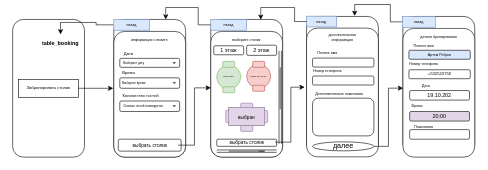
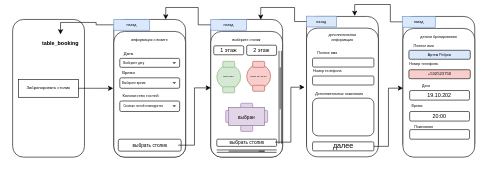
  <mxCell id="0" />
  <mxCell id="1" parent="0" />
  <mxCell id="2" value="" style="rounded=1;whiteSpace=wrap;html=1;" vertex="1" parent="1"><mxGeometry x="20" y="26" width="120" height="230" as="geometry" /></mxCell>
  <mxCell id="3" value="table_booking" style="text;html=1;align=center;verticalAlign=middle;whiteSpace=wrap;rounded=0;fontStyle=1;fontSize=9;" vertex="1" parent="1"><mxGeometry x="70" y="51" width="60" height="30" as="geometry" /></mxCell>
  <mxCell id="4" value="" style="rounded=0;whiteSpace=wrap;html=1;" vertex="1" parent="1"><mxGeometry x="30" y="126" width="100" height="30" as="geometry" /></mxCell>
  <mxCell id="5" value="Забронировать столик" style="text;html=1;align=center;verticalAlign=middle;whiteSpace=wrap;rounded=0;fontSize=7;" vertex="1" parent="1"><mxGeometry x="30" y="126" width="100" height="30" as="geometry" /></mxCell>
  <mxCell id="6" value="" style="rounded=1;whiteSpace=wrap;html=1;" vertex="1" parent="1"><mxGeometry x="351" y="26" width="120" height="230" as="geometry" /></mxCell>
  <mxCell id="7" value="" style="rounded=1;whiteSpace=wrap;html=1;" vertex="1" parent="1"><mxGeometry x="351" y="46" width="120" height="210" as="geometry" /></mxCell>
  <mxCell id="8" value="назад" style="text;html=1;align=center;verticalAlign=middle;whiteSpace=wrap;rounded=0;fontSize=6;fillColor=#dae8fc;strokeColor=#6c8ebf;" vertex="1" parent="1"><mxGeometry x="351" y="26" width="60" height="18" as="geometry" /></mxCell>
  <mxCell id="9" value="выберите столик" style="text;html=1;align=center;verticalAlign=middle;whiteSpace=wrap;rounded=0;fontSize=6;" vertex="1" parent="1"><mxGeometry x="376" y="56" width="70" height="10" as="geometry" /></mxCell>
  <mxCell id="10" value="" style="ellipse;whiteSpace=wrap;html=1;aspect=fixed;fillColor=#f8cecc;strokeColor=#b85450;" vertex="1" parent="1"><mxGeometry x="411" y="101" width="40" height="40" as="geometry" /></mxCell>
  <mxCell id="11" value="" style="rounded=0;whiteSpace=wrap;html=1;fillColor=#d5e8d4;strokeColor=#82b366;" vertex="1" parent="1"><mxGeometry x="381" y="173" width="60" height="30" as="geometry" /></mxCell>
  <mxCell id="12" value="" style="shape=link;html=1;rounded=0;" edge="1" parent="1"><mxGeometry width="100" relative="1" as="geometry"><mxPoint x="361" y="246" as="sourcePoint" /><mxPoint x="461" y="246" as="targetPoint" /></mxGeometry></mxCell>
  <mxCell id="13" value="" style="shape=link;html=1;rounded=0;" edge="1" parent="1"><mxGeometry width="100" relative="1" as="geometry"><mxPoint x="467" y="78.39" as="sourcePoint" /><mxPoint x="467" y="233.61" as="targetPoint" /></mxGeometry></mxCell>
  <mxCell id="14" value="" style="endArrow=none;html=1;rounded=0;" edge="1" parent="1"><mxGeometry width="50" height="50" relative="1" as="geometry"><mxPoint x="467" y="176" as="sourcePoint" /><mxPoint x="467" y="106" as="targetPoint" /></mxGeometry></mxCell>
  <mxCell id="15" value="" style="endArrow=none;html=1;rounded=0;" edge="1" parent="1"><mxGeometry width="50" height="50" relative="1" as="geometry"><mxPoint x="381" y="246" as="sourcePoint" /><mxPoint x="431" y="246" as="targetPoint" /><Array as="points"><mxPoint x="441" y="246" /></Array></mxGeometry></mxCell>
  <mxCell id="16" value="" style="ellipse;whiteSpace=wrap;html=1;aspect=fixed;fillColor=#d5e8d4;strokeColor=#82b366;" vertex="1" parent="1"><mxGeometry x="361" y="102" width="40" height="40" as="geometry" /></mxCell>
  <mxCell id="17" value="" style="rounded=1;whiteSpace=wrap;html=1;" vertex="1" parent="1"><mxGeometry x="189" y="26" width="120" height="230" as="geometry" /></mxCell>
  <mxCell id="18" value="" style="rounded=1;whiteSpace=wrap;html=1;" vertex="1" parent="1"><mxGeometry x="189" y="46" width="120" height="210" as="geometry" /></mxCell>
  <mxCell id="19" style="edgeStyle=orthogonalEdgeStyle;rounded=0;orthogonalLoop=1;jettySize=auto;html=1;entryX=0.5;entryY=0;entryDx=0;entryDy=0;" edge="1" parent="1" source="20" target="3"><mxGeometry relative="1" as="geometry" /></mxCell>
  <mxCell id="20" value="назад" style="text;html=1;align=center;verticalAlign=middle;whiteSpace=wrap;rounded=0;fontSize=6;strokeColor=#6c8ebf;fillColor=#dae8fc;" vertex="1" parent="1"><mxGeometry x="189" y="26" width="60" height="18" as="geometry" /></mxCell>
  <mxCell id="21" value="информация о визите" style="text;html=1;align=center;verticalAlign=middle;whiteSpace=wrap;rounded=0;fontSize=6;" vertex="1" parent="1"><mxGeometry x="214" y="56" width="70" height="10" as="geometry" /></mxCell>
  <mxCell id="22" value="" style="rounded=1;whiteSpace=wrap;html=1;" vertex="1" parent="1"><mxGeometry x="199" y="91" width="100" height="15" as="geometry" /></mxCell>
  <mxCell id="23" value="" style="rounded=1;whiteSpace=wrap;html=1;" vertex="1" parent="1"><mxGeometry x="199" y="123.5" width="100" height="17.5" as="geometry" /></mxCell>
  <mxCell id="24" value="Дата" style="text;html=1;align=center;verticalAlign=middle;whiteSpace=wrap;rounded=0;fontSize=7;" vertex="1" parent="1"><mxGeometry x="189" y="66" width="50" height="36" as="geometry" /></mxCell>
  <mxCell id="25" value="Время" style="text;html=1;align=center;verticalAlign=middle;whiteSpace=wrap;rounded=0;fontSize=7;" vertex="1" parent="1"><mxGeometry x="189" y="101" width="50" height="30" as="geometry" /></mxCell>
  <mxCell id="26" value="" style="triangle;whiteSpace=wrap;html=1;rotation=90;" vertex="1" parent="1"><mxGeometry x="289" y="97" width="2" height="4" as="geometry" /></mxCell>
  <mxCell id="27" value="" style="triangle;whiteSpace=wrap;html=1;rotation=90;" vertex="1" parent="1"><mxGeometry x="289" y="130.25" width="2" height="4" as="geometry" /></mxCell>
  <mxCell id="28" value="Выберите дату&amp;nbsp;" style="text;html=1;align=center;verticalAlign=middle;whiteSpace=wrap;rounded=0;fontSize=5;" vertex="1" parent="1"><mxGeometry x="171" y="85" width="105" height="25" as="geometry" /></mxCell>
  <mxCell id="29" value="Выберите время&amp;nbsp;" style="text;html=1;align=center;verticalAlign=middle;whiteSpace=wrap;rounded=0;fontSize=5;" vertex="1" parent="1"><mxGeometry x="171" y="119.75" width="105" height="25" as="geometry" /></mxCell>
  <mxCell id="30" value="" style="rounded=1;whiteSpace=wrap;html=1;" vertex="1" parent="1"><mxGeometry x="199" y="162.25" width="100" height="17.5" as="geometry" /></mxCell>
  <mxCell id="31" value="Количество гостей" style="text;html=1;align=center;verticalAlign=middle;whiteSpace=wrap;rounded=0;fontSize=7;" vertex="1" parent="1"><mxGeometry x="194" y="138.5" width="80" height="30" as="geometry" /></mxCell>
  <mxCell id="32" value="" style="triangle;whiteSpace=wrap;html=1;rotation=90;" vertex="1" parent="1"><mxGeometry x="289" y="169" width="2" height="4" as="geometry" /></mxCell>
  <mxCell id="33" value="Сколько гостей планируется" style="text;html=1;align=center;verticalAlign=middle;whiteSpace=wrap;rounded=0;fontSize=5;" vertex="1" parent="1"><mxGeometry x="186" y="156" width="105" height="25" as="geometry" /></mxCell>
  <mxCell id="34" value="" style="rounded=1;whiteSpace=wrap;html=1;" vertex="1" parent="1"><mxGeometry x="196.5" y="226" width="105" height="20" as="geometry" /></mxCell>
  <mxCell id="35" value="выбрать столик" style="text;html=1;align=center;verticalAlign=middle;whiteSpace=wrap;rounded=0;fontSize=8;" vertex="1" parent="1"><mxGeometry x="201.5" y="221" width="95" height="30" as="geometry" /></mxCell>
  <mxCell id="36" value="" style="rounded=1;whiteSpace=wrap;html=1;" vertex="1" parent="1"><mxGeometry x="356" y="70" width="50" height="15" as="geometry" /></mxCell>
  <mxCell id="37" value="1 этаж" style="text;html=1;align=center;verticalAlign=middle;whiteSpace=wrap;rounded=0;fontSize=9;" vertex="1" parent="1"><mxGeometry x="351" y="62.5" width="60" height="30" as="geometry" /></mxCell>
  <mxCell id="38" value="" style="rounded=1;whiteSpace=wrap;html=1;" vertex="1" parent="1"><mxGeometry x="411" y="69" width="50" height="17" as="geometry" /></mxCell>
  <mxCell id="39" value="2 этаж" style="text;html=1;align=center;verticalAlign=middle;whiteSpace=wrap;rounded=0;fontSize=9;" vertex="1" parent="1"><mxGeometry x="406" y="64.25" width="60" height="26.5" as="geometry" /></mxCell>
  <mxCell id="40" value="занят до 19:30" style="text;html=1;align=center;verticalAlign=middle;whiteSpace=wrap;rounded=0;fontSize=4;" vertex="1" parent="1"><mxGeometry x="401" y="106" width="60" height="30" as="geometry" /></mxCell>
  <mxCell id="41" value="" style="rounded=1;whiteSpace=wrap;html=1;rotation=-180;fillColor=#d5e8d4;strokeColor=#82b366;" vertex="1" parent="1"><mxGeometry x="371" y="96" width="20" height="10" as="geometry" /></mxCell>
  <mxCell id="42" value="" style="rounded=1;whiteSpace=wrap;html=1;rotation=-181;fillColor=#d5e8d4;strokeColor=#82b366;" vertex="1" parent="1"><mxGeometry x="371" y="138.5" width="20" height="10" as="geometry" /></mxCell>
  <mxCell id="43" value="" style="rounded=1;whiteSpace=wrap;html=1;rotation=-180;fillColor=#f8cecc;strokeColor=#b85450;" vertex="1" parent="1"><mxGeometry x="421" y="96" width="20" height="10" as="geometry" /></mxCell>
  <mxCell id="44" value="" style="rounded=1;whiteSpace=wrap;html=1;rotation=-180;fillColor=#f8cecc;strokeColor=#b85450;" vertex="1" parent="1"><mxGeometry x="421" y="136" width="20" height="10" as="geometry" /></mxCell>
  <mxCell id="45" value="" style="rounded=1;whiteSpace=wrap;html=1;rotation=-180;fillColor=#e1d5e7;strokeColor=#9673a6;" vertex="1" parent="1"><mxGeometry x="401" y="166" width="20" height="10" as="geometry" /></mxCell>
  <mxCell id="46" value="" style="rounded=1;whiteSpace=wrap;html=1;rotation=-180;fillColor=#e1d5e7;strokeColor=#9673a6;" vertex="1" parent="1"><mxGeometry x="401" y="203" width="20" height="10" as="geometry" /></mxCell>
  <mxCell id="47" value="" style="rounded=1;whiteSpace=wrap;html=1;rotation=-90;fillColor=#e1d5e7;strokeColor=#9673a6;" vertex="1" parent="1"><mxGeometry x="371" y="183" width="20" height="10" as="geometry" /></mxCell>
  <mxCell id="48" value="" style="rounded=1;whiteSpace=wrap;html=1;rotation=-90;fillColor=#e1d5e7;strokeColor=#9673a6;" vertex="1" parent="1"><mxGeometry x="431" y="183" width="20" height="10" as="geometry" /></mxCell>
  <mxCell id="49" value="&lt;span style=&quot;font-size: 8px;&quot;&gt;выбран&lt;/span&gt;" style="text;html=1;align=center;verticalAlign=middle;whiteSpace=wrap;rounded=0;fillColor=#e1d5e7;strokeColor=#9673a6;" vertex="1" parent="1"><mxGeometry x="381" y="173" width="60" height="30" as="geometry" /></mxCell>
  <mxCell id="50" value="доступен" style="text;html=1;align=center;verticalAlign=middle;whiteSpace=wrap;rounded=0;fontSize=4;" vertex="1" parent="1"><mxGeometry x="351" y="106" width="60" height="30" as="geometry" /></mxCell>
  <mxCell id="51" value="" style="rounded=1;whiteSpace=wrap;html=1;" vertex="1" parent="1"><mxGeometry x="361" y="226" width="100" height="12" as="geometry" /></mxCell>
  <mxCell id="52" value="выбрать столик" style="text;html=1;align=center;verticalAlign=middle;whiteSpace=wrap;rounded=0;fontSize=8;" vertex="1" parent="1"><mxGeometry x="363.5" y="216" width="95" height="30" as="geometry" /></mxCell>
  <mxCell id="53" value="" style="rounded=1;whiteSpace=wrap;html=1;" vertex="1" parent="1"><mxGeometry x="511" y="21" width="120" height="229.5" as="geometry" /></mxCell>
  <mxCell id="54" value="" style="rounded=1;whiteSpace=wrap;html=1;" vertex="1" parent="1"><mxGeometry x="511" y="40.5" width="120" height="215" as="geometry" /></mxCell>
  <mxCell id="55" value="дополнительная информация" style="text;html=1;align=center;verticalAlign=middle;whiteSpace=wrap;rounded=0;fontSize=6;" vertex="1" parent="1"><mxGeometry x="536" y="50.5" width="70" height="10" as="geometry" /></mxCell>
  <mxCell id="56" value="" style="rounded=1;whiteSpace=wrap;html=1;" vertex="1" parent="1"><mxGeometry x="521" y="90.5" width="102.5" height="15" as="geometry" /></mxCell>
  <mxCell id="57" value="Полное имя" style="text;html=1;align=center;verticalAlign=middle;whiteSpace=wrap;rounded=0;fontSize=6;" vertex="1" parent="1"><mxGeometry x="501" y="66.5" width="90" height="30" as="geometry" /></mxCell>
  <mxCell id="58" value="" style="rounded=1;whiteSpace=wrap;html=1;" vertex="1" parent="1"><mxGeometry x="521" y="120.5" width="102.5" height="15" as="geometry" /></mxCell>
  <mxCell id="59" value="Номер телефона" style="text;html=1;align=center;verticalAlign=middle;whiteSpace=wrap;rounded=0;fontSize=6;" vertex="1" parent="1"><mxGeometry x="501" y="96.5" width="90" height="30" as="geometry" /></mxCell>
  <mxCell id="60" value="" style="rounded=1;whiteSpace=wrap;html=1;" vertex="1" parent="1"><mxGeometry x="521" y="157.5" width="102.5" height="63" as="geometry" /></mxCell>
  <mxCell id="61" value="Дополнительные пожелания" style="text;html=1;align=center;verticalAlign=middle;whiteSpace=wrap;rounded=0;fontSize=6;" vertex="1" parent="1"><mxGeometry x="521" y="135.5" width="90" height="30" as="geometry" /></mxCell>
  <mxCell id="62" value="назад" style="text;html=1;align=center;verticalAlign=middle;whiteSpace=wrap;rounded=0;fontSize=6;fillColor=#dae8fc;strokeColor=#6c8ebf;" vertex="1" parent="1"><mxGeometry x="511" y="20.5" width="50" height="18" as="geometry" /></mxCell>
- <mxCell id="63" value="далее" style="ellipse;whiteSpace=wrap;html=1;" vertex="1" parent="1"><mxGeometry x="521" y="230.5" width="102.5" height="15" as="geometry" /></mxCell>
+ <mxCell id="63" value="далее" style="rounded=1;whiteSpace=wrap;html=1;" vertex="1" parent="1"><mxGeometry x="521" y="230.5" width="102.5" height="15" as="geometry" /></mxCell>
  <mxCell id="64" value="" style="rounded=1;whiteSpace=wrap;html=1;" vertex="1" parent="1"><mxGeometry x="672" y="21" width="120" height="230" as="geometry" /></mxCell>
  <mxCell id="65" value="" style="rounded=1;whiteSpace=wrap;html=1;" vertex="1" parent="1"><mxGeometry x="672" y="41" width="120" height="215" as="geometry" /></mxCell>
  <mxCell id="66" value="детали бронирования" style="text;html=1;align=center;verticalAlign=middle;whiteSpace=wrap;rounded=0;fontSize=6;" vertex="1" parent="1"><mxGeometry x="697" y="51" width="70" height="10" as="geometry" /></mxCell>
  <mxCell id="67" value="Артем Ребрик" style="rounded=1;whiteSpace=wrap;html=1;fontSize=6;fillColor=#dae8fc;" vertex="1" parent="1"><mxGeometry x="682" y="77.5" width="102.5" height="15" as="geometry" /></mxCell>
  <mxCell id="68" value="Полное имя" style="text;html=1;align=center;verticalAlign=middle;whiteSpace=wrap;rounded=0;fontSize=6;" vertex="1" parent="1"><mxGeometry x="662" y="56" width="90" height="30" as="geometry" /></mxCell>
- <mxCell id="69" value="+532523750" style="rounded=1;whiteSpace=wrap;html=1;fontSize=7;" vertex="1" parent="1"><mxGeometry x="682" y="110" width="102.5" height="15" as="geometry" /></mxCell>
+ <mxCell id="69" value="+532523750" style="rounded=1;whiteSpace=wrap;html=1;fontSize=7;fillColor=#f8cecc;" vertex="1" parent="1"><mxGeometry x="682" y="110" width="102.5" height="15" as="geometry" /></mxCell>
  <mxCell id="70" value="Номер телефона" style="text;html=1;align=center;verticalAlign=middle;whiteSpace=wrap;rounded=0;fontSize=6;" vertex="1" parent="1"><mxGeometry x="662" y="86" width="90" height="30" as="geometry" /></mxCell>
  <mxCell id="71" value="Дата" style="text;html=1;align=center;verticalAlign=middle;whiteSpace=wrap;rounded=0;fontSize=6;" vertex="1" parent="1"><mxGeometry x="681" y="123" width="60" height="30" as="geometry" /></mxCell>
  <mxCell id="72" value="назад" style="text;html=1;align=center;verticalAlign=middle;whiteSpace=wrap;rounded=0;fontSize=6;fillColor=#dae8fc;strokeColor=#6c8ebf;" vertex="1" parent="1"><mxGeometry x="671" y="21" width="55" height="18" as="geometry" /></mxCell>
  <mxCell id="73" value="Время" style="text;html=1;align=center;verticalAlign=middle;whiteSpace=wrap;rounded=0;fontSize=6;" vertex="1" parent="1"><mxGeometry x="651" y="156" width="90" height="30" as="geometry" /></mxCell>
  <mxCell id="74" value="19.10.202" style="rounded=1;whiteSpace=wrap;html=1;fontSize=9;" vertex="1" parent="1"><mxGeometry x="683.25" y="144.75" width="100" height="16" as="geometry" /></mxCell>
- <mxCell id="75" value="20:00" style="rounded=1;whiteSpace=wrap;html=1;fontSize=9;fillColor=#e1d5e7;" vertex="1" parent="1"><mxGeometry x="683.25" y="179.75" width="100" height="16" as="geometry" /></mxCell>
+ <mxCell id="75" value="20:00" style="rounded=1;whiteSpace=wrap;html=1;fontSize=9;" vertex="1" parent="1"><mxGeometry x="683.25" y="179.75" width="100" height="16" as="geometry" /></mxCell>
  <mxCell id="76" value="" style="rounded=1;whiteSpace=wrap;html=1;fontSize=9;" vertex="1" parent="1"><mxGeometry x="683.25" y="210" width="100" height="16" as="geometry" /></mxCell>
  <mxCell id="77" value="Пожелания" style="text;html=1;align=center;verticalAlign=middle;whiteSpace=wrap;rounded=0;fontSize=6;" vertex="1" parent="1"><mxGeometry x="662" y="191" width="90" height="30" as="geometry" /></mxCell>
  <mxCell id="78" style="edgeStyle=orthogonalEdgeStyle;rounded=0;orthogonalLoop=1;jettySize=auto;html=1;" edge="1" parent="1" source="5"><mxGeometry relative="1" as="geometry"><mxPoint x="188" y="141" as="targetPoint" /></mxGeometry></mxCell>
  <mxCell id="79" style="edgeStyle=orthogonalEdgeStyle;rounded=0;orthogonalLoop=1;jettySize=auto;html=1;entryX=0.001;entryY=0.449;entryDx=0;entryDy=0;entryPerimeter=0;" edge="1" parent="1" source="35" target="7"><mxGeometry relative="1" as="geometry" /></mxCell>
  <mxCell id="80" style="edgeStyle=orthogonalEdgeStyle;rounded=0;orthogonalLoop=1;jettySize=auto;html=1;entryX=0.723;entryY=0;entryDx=0;entryDy=0;entryPerimeter=0;" edge="1" parent="1" source="8" target="17"><mxGeometry relative="1" as="geometry" /></mxCell>
  <mxCell id="81" style="edgeStyle=orthogonalEdgeStyle;rounded=0;orthogonalLoop=1;jettySize=auto;html=1;entryX=-0.027;entryY=0.459;entryDx=0;entryDy=0;entryPerimeter=0;" edge="1" parent="1" source="52" target="54"><mxGeometry relative="1" as="geometry" /></mxCell>
  <mxCell id="82" style="edgeStyle=orthogonalEdgeStyle;rounded=0;orthogonalLoop=1;jettySize=auto;html=1;entryX=0.696;entryY=0.002;entryDx=0;entryDy=0;entryPerimeter=0;" edge="1" parent="1" source="62" target="6"><mxGeometry relative="1" as="geometry" /></mxCell>
  <mxCell id="83" style="edgeStyle=orthogonalEdgeStyle;rounded=0;orthogonalLoop=1;jettySize=auto;html=1;entryX=0.002;entryY=0.464;entryDx=0;entryDy=0;entryPerimeter=0;" edge="1" parent="1" source="63" target="65"><mxGeometry relative="1" as="geometry" /></mxCell>
  <mxCell id="84" style="edgeStyle=orthogonalEdgeStyle;rounded=0;orthogonalLoop=1;jettySize=auto;html=1;entryX=0.67;entryY=-0.004;entryDx=0;entryDy=0;entryPerimeter=0;" edge="1" parent="1" source="72" target="53"><mxGeometry relative="1" as="geometry" /></mxCell>
